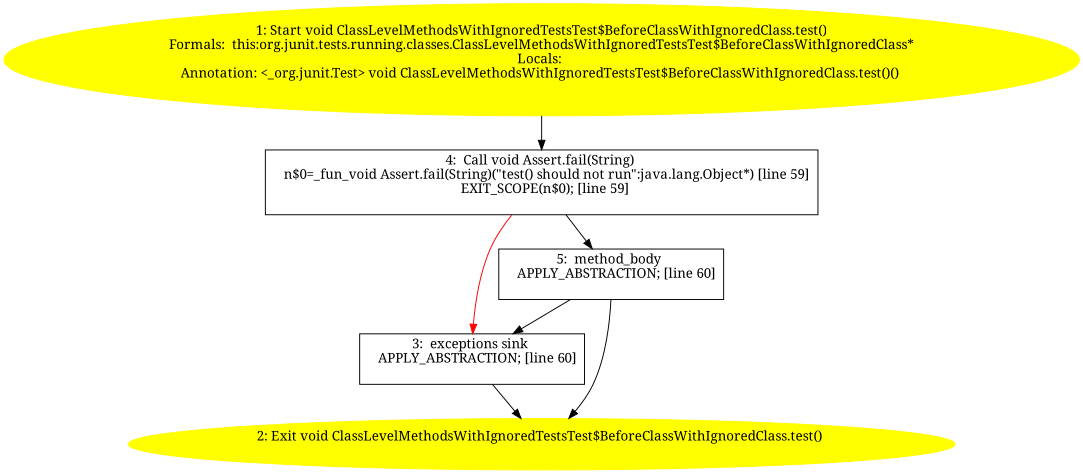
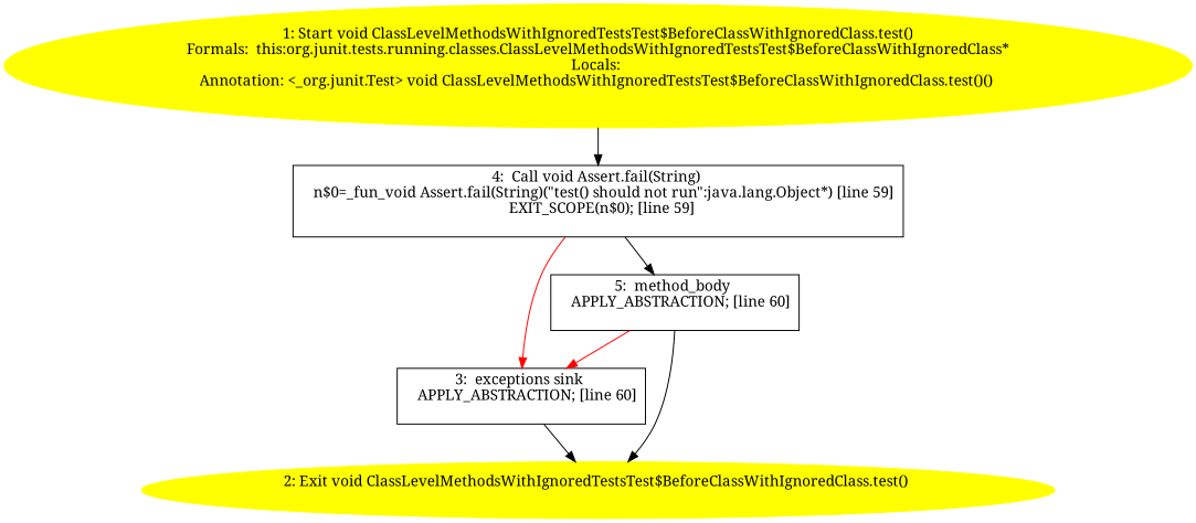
  digraph {
    fontname="Noto Serif"
    node [fontname="Noto Serif" shape=box]
    edge [fontname="Noto Serif"]
    n1 [color=yellow label="1: Start void ClassLevelMethodsWithIgnoredTestsTest$BeforeClassWithIgnoredClass.test()\nFormals:  this:org.junit.tests.running.classes.ClassLevelMethodsWithIgnoredTestsTest$BeforeClassWithIgnoredClass*\nLocals: \nAnnotation: <_org.junit.Test> void ClassLevelMethodsWithIgnoredTestsTest$BeforeClassWithIgnoredClass.test()() \n  " style=filled shape=""]
    n2 [label="4:  Call void Assert.fail(String) \n   n$0=_fun_void Assert.fail(String)(\"test() should not run\":java.lang.Object*) [line 59]\n  EXIT_SCOPE(n$0); [line 59]\n "]
    n3 [label="3:  exceptions sink \n   APPLY_ABSTRACTION; [line 60]\n "]
    n4 [label="5:  method_body \n   APPLY_ABSTRACTION; [line 60]\n "]
    n5 [color=yellow label="2: Exit void ClassLevelMethodsWithIgnoredTestsTest$BeforeClassWithIgnoredClass.test() \n  " style=filled shape=""]
    n1 -> n2
    n2 -> n3 [color=red]
    n2 -> n4
    n3 -> n5
-   n4 -> n3 [color=black]
+   n4 -> n3 [color=red]
    n4 -> n5
  }
